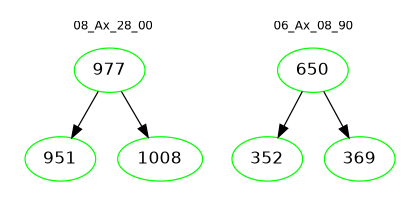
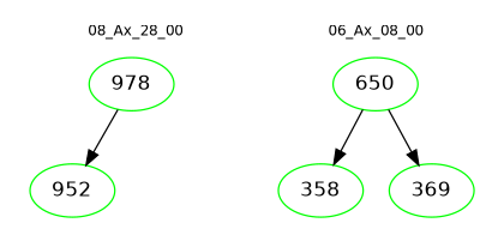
  digraph {
    fontname="DejaVu Sans"
    node [color=green fontname="DejaVu Sans"]
    edge [color=black fontname="DejaVu Sans"]
-   n1 [label=977]
-   n2 [label=951]
-   n3 [label=1008]
+   n1 [label=978]
+   n2 [label=952]
    n4 [label=650]
-   n5 [label=352]
+   n5 [label=358]
    n6 [label=369]
    subgraph cluster_1 {
      color=white
      fontsize=10
      label="08_Ax_28_00"
      n1
      n2
-     n3
    }
    subgraph cluster_2 {
      color=white
      fontsize=10
-     label="06_Ax_08_90"
+     label="06_Ax_08_00"
      n4
      n5
      n6
    }
    n1 -> n2
-   n1 -> n3
    n4 -> n5
    n4 -> n6
  }
